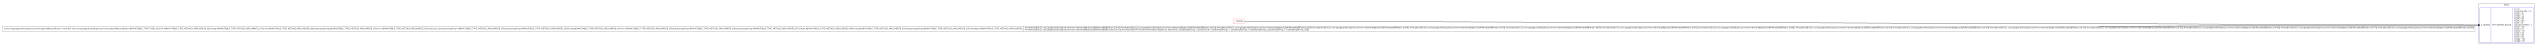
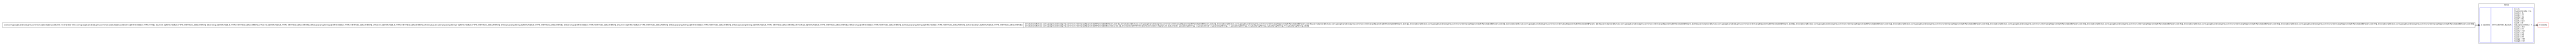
  digraph {
    rankdir=LR
    fontname=Montserrat
    node [shape=record fontname=Montserrat]
    edge [style=bold fontname=Montserrat]
    n1 [color=blue label="{0\:\ 0x0000|MTH_ENTER_BLOCK\l|r0 = r3\lr0.versionCode = r4\lr0.zzfo = r5\lr0.zzfp = r7\lr0.zzfq = r8\lr0.zzfr = r15\lr0.zzfs = r20\lr0.zzft = r9\lr0.durationMillis = \-1\lr0.zzfu = r10\lr0.zzfv = r11\lr0.zzfw = r12\lr0.zzfx = r14\lr0.zzfy = r16\lr0.zzfz = r17\lr0.zzga = r18\lr0.zzgb = r21\l}"]
    n2 [color=red label="{1\:\ 0x003a}"]
    n3 [label="{void com.google.android.gms.common.stats.WakeLockEvent.\<init\>((r3v0 'this' com.google.android.gms.common.stats.WakeLockEvent A[IMMUTABLE_TYPE, THIS]), (r4v0 int A[IMMUTABLE_TYPE, METHOD_ARGUMENT]), (r5v0 long A[IMMUTABLE_TYPE, METHOD_ARGUMENT]), (r7v0 int A[IMMUTABLE_TYPE, METHOD_ARGUMENT]), (r8v0 java.lang.String A[IMMUTABLE_TYPE, METHOD_ARGUMENT]), (r9v0 int A[IMMUTABLE_TYPE, METHOD_ARGUMENT]), (r10v0 java.util.List\<java.lang.String\> A[IMMUTABLE_TYPE, METHOD_ARGUMENT]), (r11v0 java.lang.String A[IMMUTABLE_TYPE, METHOD_ARGUMENT]), (r12v0 long A[IMMUTABLE_TYPE, METHOD_ARGUMENT]), (r14v0 int A[IMMUTABLE_TYPE, METHOD_ARGUMENT]), (r15v0 java.lang.String A[IMMUTABLE_TYPE, METHOD_ARGUMENT]), (r16v0 java.lang.String A[IMMUTABLE_TYPE, METHOD_ARGUMENT]), (r17v0 float A[IMMUTABLE_TYPE, METHOD_ARGUMENT]), (r18v0 long A[IMMUTABLE_TYPE, METHOD_ARGUMENT]), (r20v0 java.lang.String A[IMMUTABLE_TYPE, METHOD_ARGUMENT]), (r21v0 boolean A[IMMUTABLE_TYPE, METHOD_ARGUMENT]))  | Annotation[BUILD, com.google.android.gms.common.internal.safeparcel.SafeParcelable$Param, \{id=1\}], Annotation[BUILD, com.google.android.gms.common.internal.safeparcel.SafeParcelable$Param, \{id=2\}], Annotation[BUILD, com.google.android.gms.common.internal.safeparcel.SafeParcelable$Param, \{id=11\}], Annotation[BUILD, com.google.android.gms.common.internal.safeparcel.SafeParcelable$Param, \{id=4\}], Annotation[BUILD, com.google.android.gms.common.internal.safeparcel.SafeParcelable$Param, \{id=5\}], Annotation[BUILD, com.google.android.gms.common.internal.safeparcel.SafeParcelable$Param, \{id=6\}], Annotation[BUILD, com.google.android.gms.common.internal.safeparcel.SafeParcelable$Param, \{id=12\}], Annotation[BUILD, com.google.android.gms.common.internal.safeparcel.SafeParcelable$Param, \{id=8\}], Annotation[BUILD, com.google.android.gms.common.internal.safeparcel.SafeParcelable$Param, \{id=14\}], Annotation[BUILD, com.google.android.gms.common.internal.safeparcel.SafeParcelable$Param, \{id=10\}], Annotation[BUILD, com.google.android.gms.common.internal.safeparcel.SafeParcelable$Param, \{id=13\}], Annotation[BUILD, com.google.android.gms.common.internal.safeparcel.SafeParcelable$Param, \{id=15\}], Annotation[BUILD, com.google.android.gms.common.internal.safeparcel.SafeParcelable$Param, \{id=16\}], Annotation[BUILD, com.google.android.gms.common.internal.safeparcel.SafeParcelable$Param, \{id=17\}], Annotation[BUILD, com.google.android.gms.common.internal.safeparcel.SafeParcelable$Param, \{id=18\}]\lAnnotation[BUILD, com.google.android.gms.common.internal.safeparcel.SafeParcelable$Constructor, \{\}], Annotation[SYSTEM, dalvik.annotation.Signature, \{value=[(IJI, Ljava\/lang\/String;, I, Ljava\/util\/List\<, Ljava\/lang\/String;, \>;, Ljava\/lang\/String;, JI, Ljava\/lang\/String;, Ljava\/lang\/String;, FJ, Ljava\/lang\/String;, Z)V]\}]\l}"]
    subgraph cluster_1 {
      label="R(1:0)"
      n1
    }
-   n2 -> n1
+   n1 -> n2
    n3 -> n1
  }
